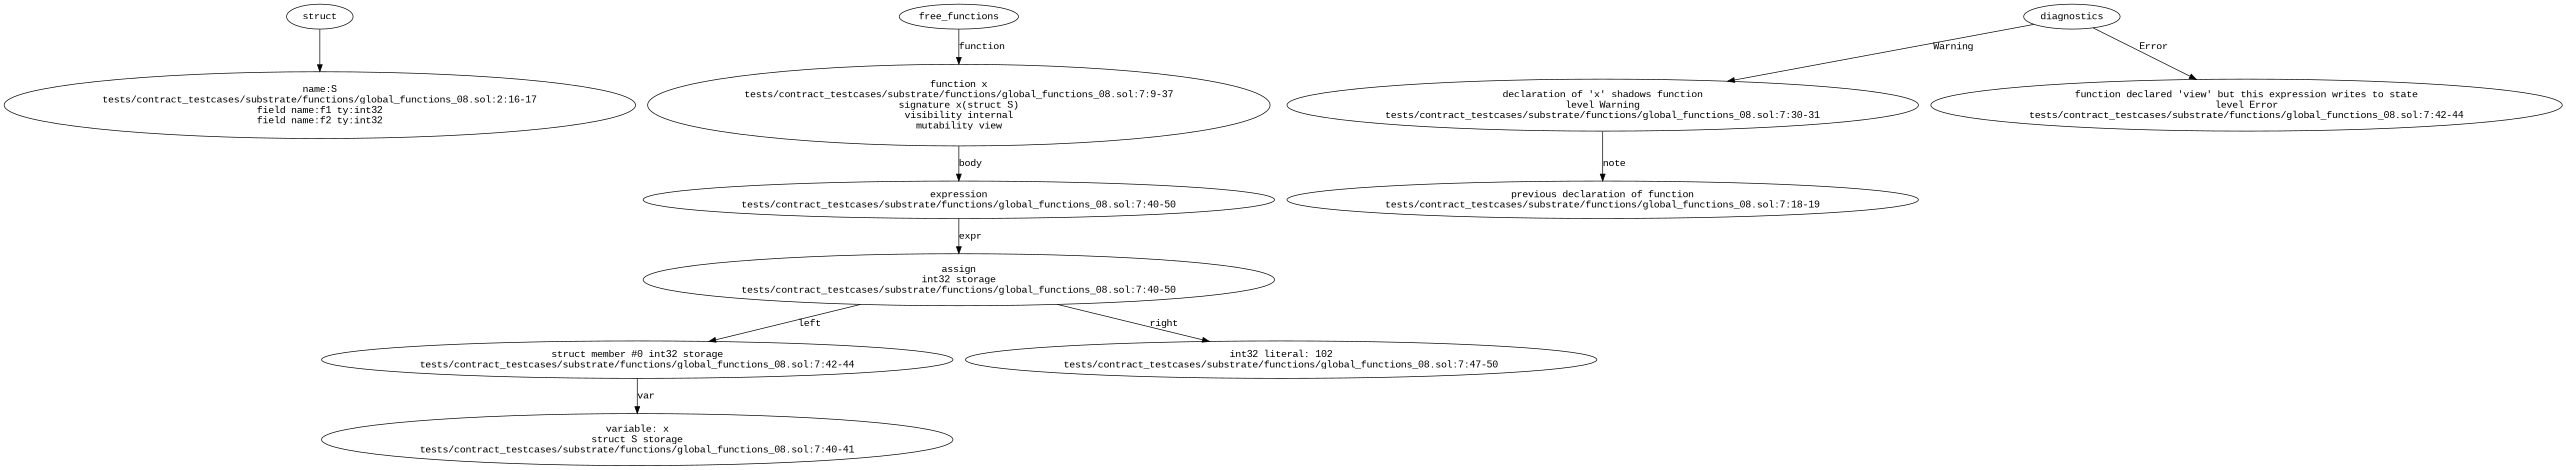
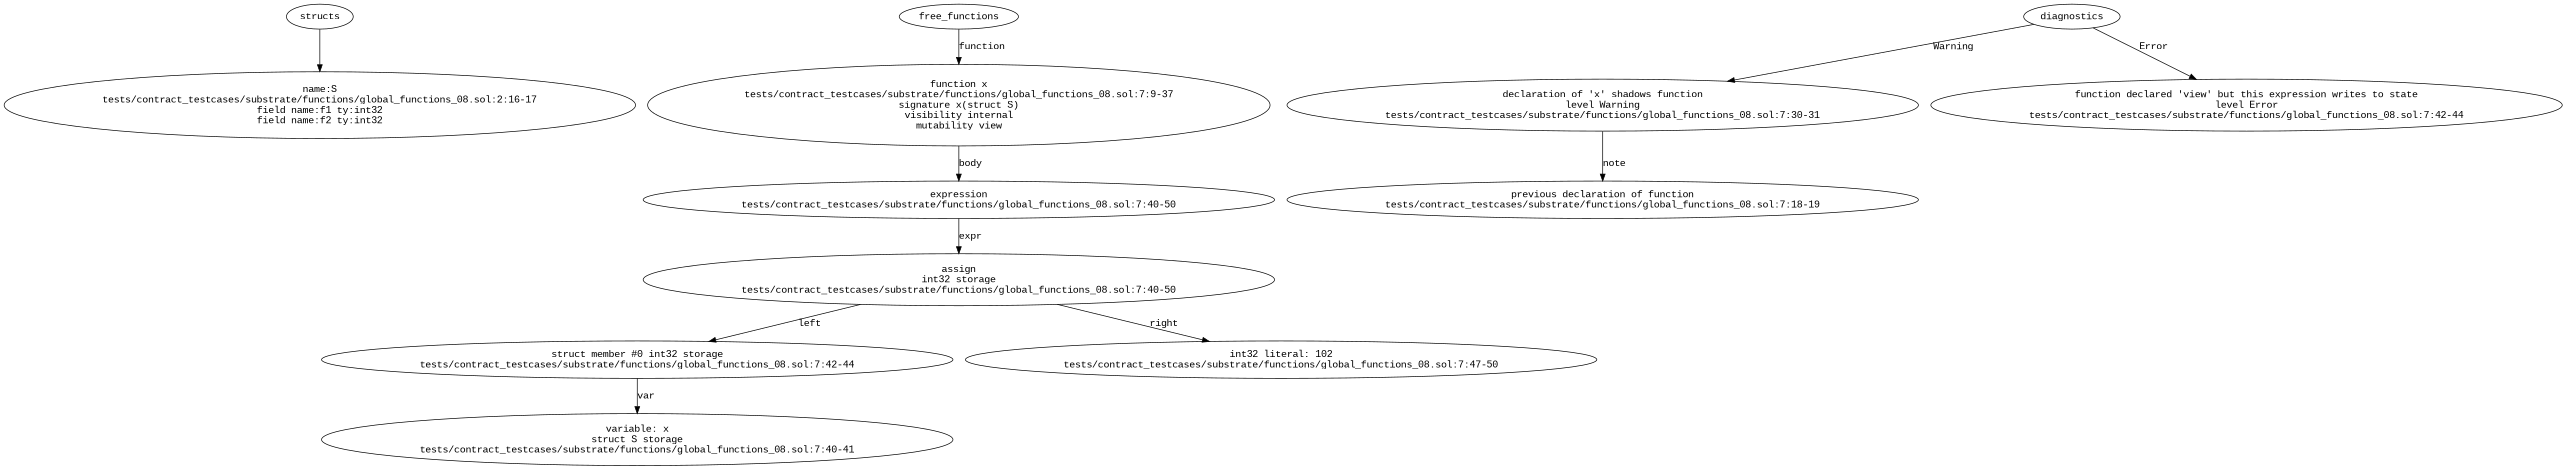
  strict digraph {
    fontname="Liberation Mono"
    node [fontname="Liberation Mono"]
    edge [fontname="Liberation Mono"]
    n1 [label="name:S\ntests/contract_testcases/substrate/functions/global_functions_08.sol:2:16-17\nfield name:f1 ty:int32\nfield name:f2 ty:int32"]
    n2 [label="function x\ntests/contract_testcases/substrate/functions/global_functions_08.sol:7:9-37\nsignature x(struct S)\nvisibility internal\nmutability view"]
    n3 [label="expression\ntests/contract_testcases/substrate/functions/global_functions_08.sol:7:40-50"]
    n4 [label="assign\nint32 storage\ntests/contract_testcases/substrate/functions/global_functions_08.sol:7:40-50"]
    n5 [label="struct member #0 int32 storage\ntests/contract_testcases/substrate/functions/global_functions_08.sol:7:42-44"]
    n6 [label="int32 literal: 102\ntests/contract_testcases/substrate/functions/global_functions_08.sol:7:47-50"]
    n7 [label="variable: x\nstruct S storage\ntests/contract_testcases/substrate/functions/global_functions_08.sol:7:40-41"]
    n8 [label="declaration of 'x' shadows function\nlevel Warning\ntests/contract_testcases/substrate/functions/global_functions_08.sol:7:30-31"]
    n9 [label="previous declaration of function\ntests/contract_testcases/substrate/functions/global_functions_08.sol:7:18-19"]
    n10 [label="function declared 'view' but this expression writes to state\nlevel Error\ntests/contract_testcases/substrate/functions/global_functions_08.sol:7:42-44"]
-   structs [label=struct]
+   structs
    free_functions
    diagnostics
    n2 -> n3 [label=body]
    n3 -> n4 [label=expr]
    n4 -> n5 [label=left]
    n4 -> n6 [label=right]
    n5 -> n7 [label=var]
    n8 -> n9 [label=note]
    structs -> n1
    free_functions -> n2 [label=function]
    diagnostics -> n8 [label=Warning]
    diagnostics -> n10 [label=Error]
  }
